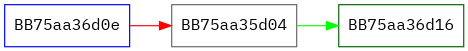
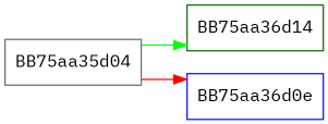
  digraph {
    fontname="IBM Plex Mono"
    rankdir=LR
    splines=ortho
    node [fontname="IBM Plex Mono" shape=box]
    edge [fontname="IBM Plex Mono"]
    n1 [color=gray40 label=BB75aa35d04]
-   BB75aa36d14 [color=darkgreen label=BB75aa36d16]
+   BB75aa36d14 [color=darkgreen]
    BB75aa36d0e [color=blue]
    n1 -> BB75aa36d14 [color=green]
-   BB75aa36d0e -> n1 [color=red]
+   n1 -> BB75aa36d0e [color=red]
  }
